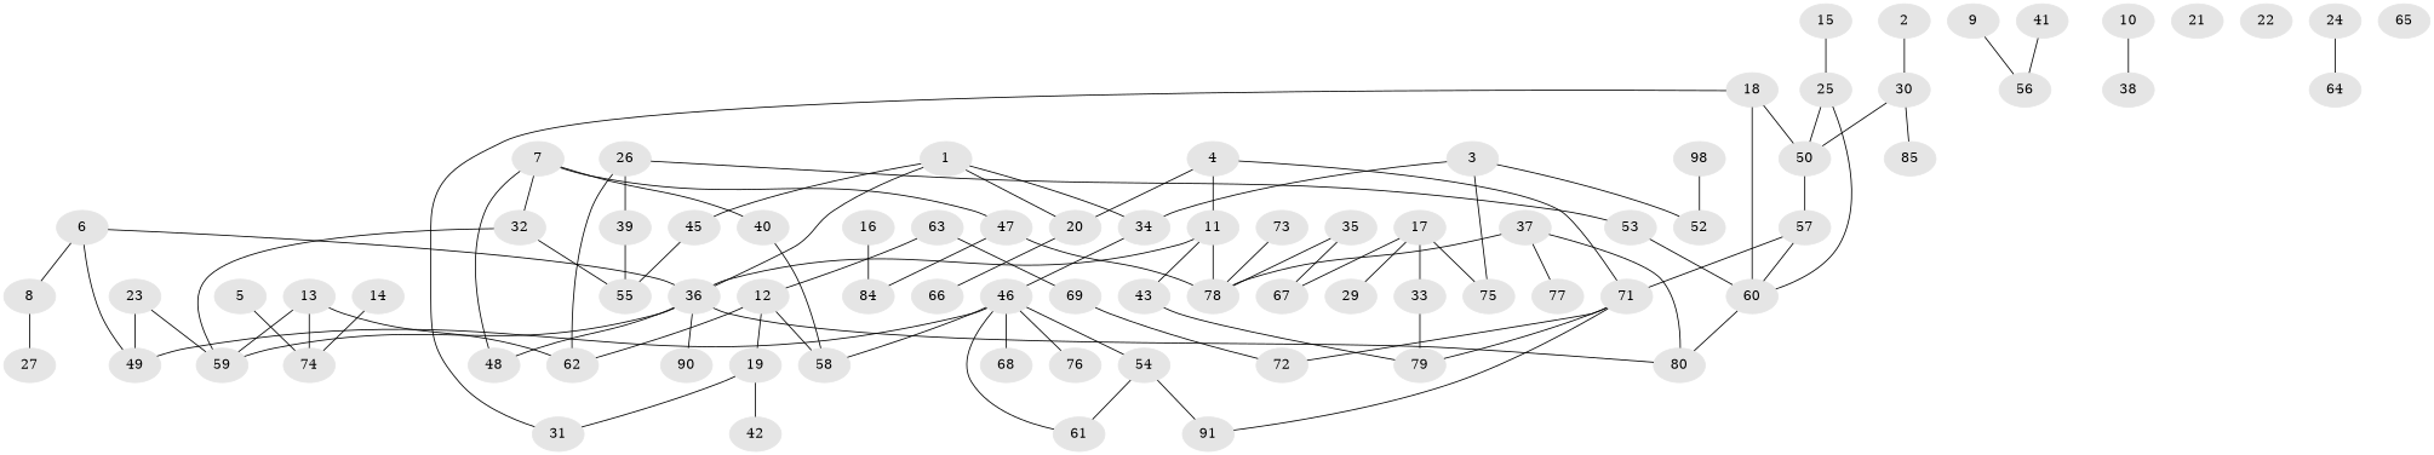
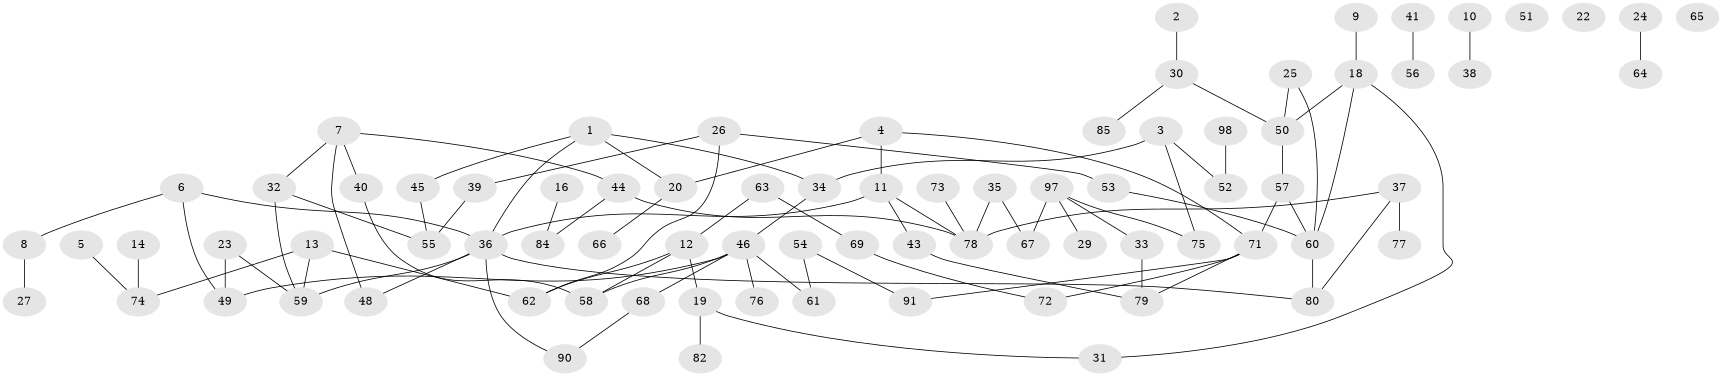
  graph {
    node [color=gray90 style=filled]
    1
    20
    34
    36
    45
    66
    46
    48
    59
    n10 [label=90]
    80
    55
    2
    30
    50
    n16 [label=85]
    3
    52
    75
    4
    11
    71
    43
    78
    79
    n26 [label=91]
    72
    5
    74
    12
    19
    58
    62
    69
    6
    8
    49
    27
    7
    32
    40
-   47
+   47 [label=44]
    n43 [label=84]
    9
    56
    10
    38
    31
-   42
+   42 [label=82]
    13
    14
-   15
    25
    60
    16
-   17
+   17 [label=97]
    29
    33
    67
    18
    57
-   21
+   21 [label=51]
    22
    23
    24
    64
    26
    39
    53
    n70 [label=98]
    54
    61
    68
    76
    35
    37
    77
    41
    63
    65
    73
    1 -- 20
    1 -- 34
    1 -- 36
    1 -- 45
    20 -- 66
    34 -- 46
    36 -- 48
    36 -- 59
    36 -- n10
    36 -- 80
    45 -- 55
    46 -- 58
    46 -- 49
-   46 -- 54
    46 -- 61
    46 -- 68
    46 -- 76
    2 -- 30
    30 -- 50
    30 -- n16
    50 -- 57
    3 -- 34
    3 -- 52
    3 -- 75
    4 -- 20
    4 -- 11
    4 -- 71
    11 -- 36
    11 -- 43
    11 -- 78
    71 -- 79
    71 -- n26
    71 -- 72
    43 -- 79
    5 -- 74
    12 -- 19
    12 -- 58
    12 -- 62
    19 -- 31
    19 -- 42
    69 -- 72
    6 -- 36
    6 -- 8
    6 -- 49
    8 -- 27
    7 -- 48
    7 -- 32
    7 -- 40
    7 -- 47
    32 -- 59
    32 -- 55
    40 -- 58
    47 -- 78
    47 -- n43
-   9 -- 56
+   9 -- 18
    10 -- 38
    13 -- 59
    13 -- 74
    13 -- 62
    14 -- 74
-   15 -- 25
    25 -- 50
    25 -- 60
    60 -- 80
    16 -- n43
    17 -- 75
    17 -- 29
    17 -- 33
    17 -- 67
    33 -- 79
    18 -- 50
    18 -- 31
    18 -- 60
    57 -- 71
    57 -- 60
    23 -- 59
    23 -- 49
    24 -- 64
    26 -- 62
    26 -- 39
    26 -- 53
    39 -- 55
    53 -- 60
    n70 -- 52
    54 -- n26
    54 -- 61
+   68 -- n10
    35 -- 78
    35 -- 67
    37 -- 80
    37 -- 78
    37 -- 77
    41 -- 56
    63 -- 12
    63 -- 69
    73 -- 78
  }
